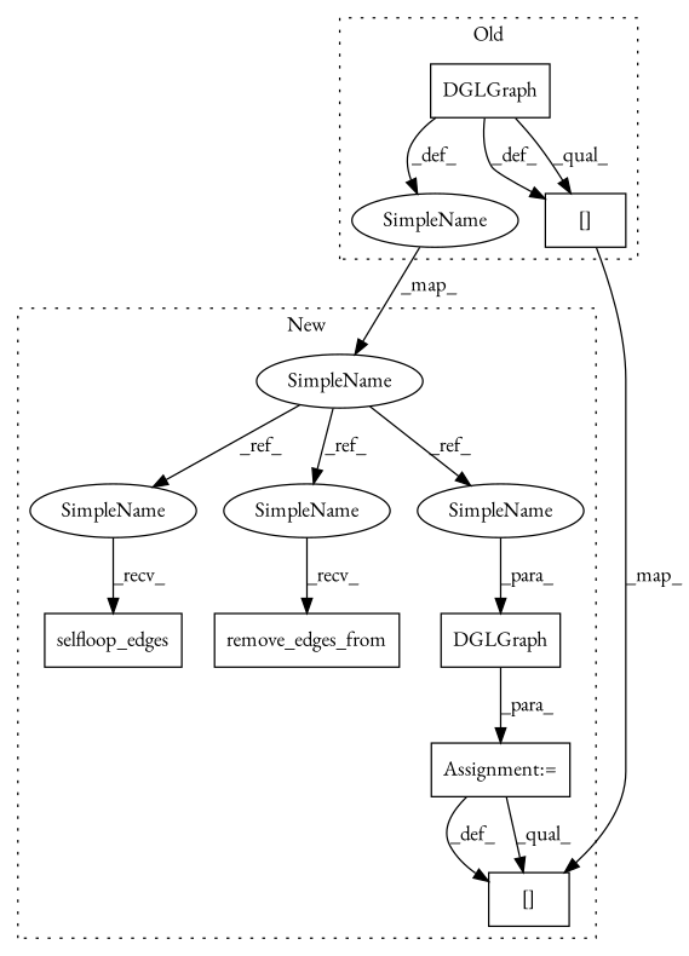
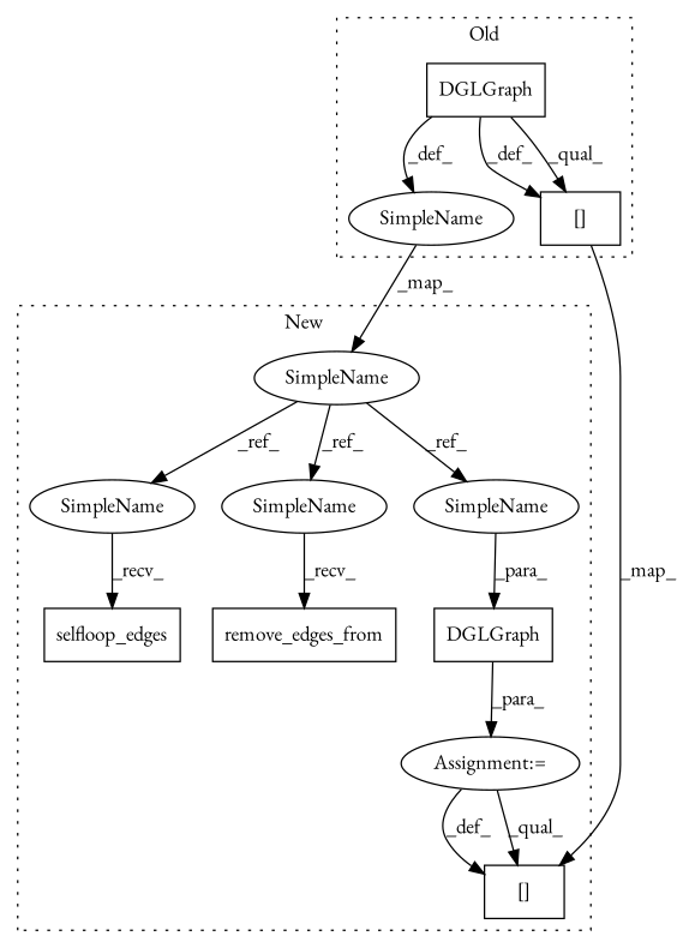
  digraph {
    fontname="EB Garamond"
    node [a=42 fontname="EB Garamond" l=1 s=1932 shape=box]
    edge [fontname="EB Garamond"]
    n1 [a=32 l=16 label=selfloop_edges s=2000]
    n2 [a=32 l="18,1" label=remove_edges_from s="1980,2016"]
    n3 [label=SimpleName shape=ellipse]
    n4 [a=32 l="9,1" label=DGLGraph s="2081,2091"]
-   n5 [a=7 label="Assignment:=" s=2080]
+   n5 [a=7 label="Assignment:=" s=2080 shape=ellipse]
    n6 [a=2 l="8,1" label="[]" s="2235,2249"]
    n7 [label=SimpleName s=1998 shape=ellipse]
    n8 [label=SimpleName s=1978 shape=ellipse]
    n9 [label=SimpleName s=2090 shape=ellipse]
    n10 [a=32 l="9,1" label=DGLGraph s="1934,1953"]
    n11 [label=SimpleName shape=ellipse]
    n12 [a=2 l="8,1" label="[]" s="2169,2183"]
    subgraph cluster_1 {
      label=New
      style=dotted
      n1
      n2
      n3
      n4
      n5
      n6
      n7
      n8
      n9
    }
    subgraph cluster_2 {
      label=Old
      style=dotted
      n10
      n11
      n12
    }
    n3 -> n7 [label=_ref_]
    n3 -> n8 [label=_ref_]
    n3 -> n9 [label=_ref_]
    n4 -> n5 [label=_para_]
    n5 -> n6 [label=_def_]
    n5 -> n6 [label=_qual_]
    n7 -> n1 [label=_recv_]
    n8 -> n2 [label=_recv_]
    n9 -> n4 [label=_para_]
    n10 -> n11 [label=_def_]
    n10 -> n12 [label=_def_]
    n10 -> n12 [label=_qual_]
    n11 -> n3 [label=_map_]
    n12 -> n6 [label=_map_]
  }
